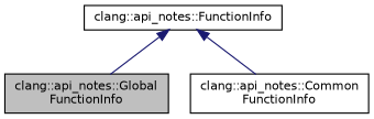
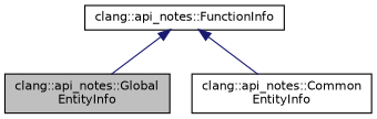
  digraph {
    node [color=black fontname=Helvetica fontsize=10 shape=record]
    edge [color=midnightblue dir=back fontname=Helvetica fontsize=10 labelfontname=Helvetica labelfontsize=10 style=solid]
-   n1 [fillcolor=grey75 fontcolor=black height=0.2 label="clang::api_notes::Global\lFunctionInfo" style=filled width=0.4]
+   n1 [fillcolor=grey75 fontcolor=black height=0.2 label="clang::api_notes::Global\lEntityInfo" style=filled width=0.4]
    n2 [height=0.2 label="clang::api_notes::FunctionInfo" width=0.4]
-   n3 [height=0.2 label="clang::api_notes::Common\lFunctionInfo" width=0.4]
+   n3 [height=0.2 label="clang::api_notes::Common\lEntityInfo" width=0.4]
    n2 -> n1
    n2 -> n3
  }
